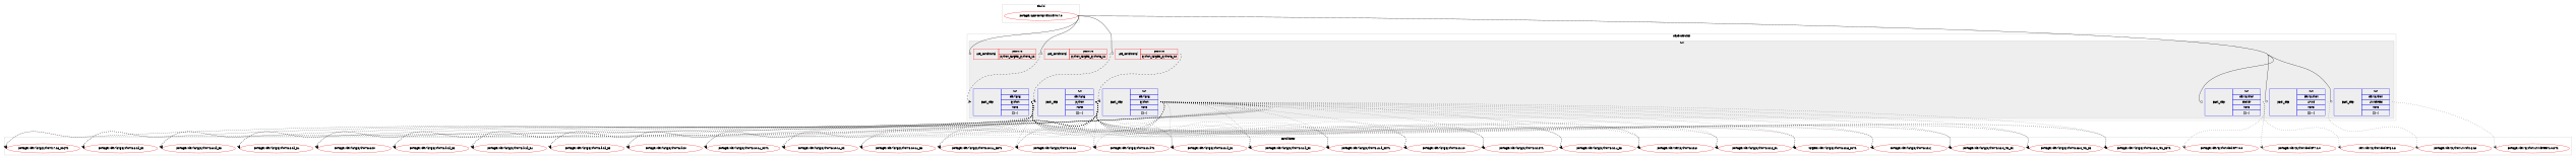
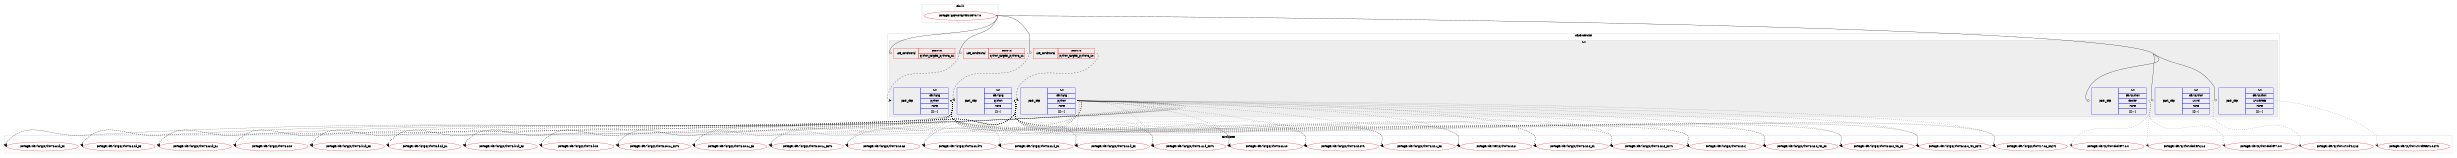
  digraph {
    compound=true
    concentrate=true
    fontname=Helvetica
    fontsize=10
    newrank=true
    rankdir=TB
    ranksep=1.5
    node [color=red fontname=Helvetica fontsize=10]
    edge [arrowhead=vee headport=w style=dotted tailport=e weight=100]
    n1 [label="portage://app-containers/sen-0.7.0" width=4]
    n2 [color=blue label=<<TABLE BORDER="0" CELLBORDER="1" CELLSPACING="0" CELLPADDING="4" WIDTH="220"><TR><TD ROWSPAN="6" CELLPADDING="30">pack_dep</TD></TR><TR><TD WIDTH="110">run</TD></TR><TR><TD>dev-lang</TD></TR><TR><TD>python</TD></TR><TR><TD>none</TD></TR><TR><TD>[[],,,,]</TD></TR></TABLE>> shape=none]
    n3 [label=<<TABLE BORDER="0" CELLBORDER="1" CELLSPACING="0" CELLPADDING="4"><TR><TD ROWSPAN="3" CELLPADDING="10">use_conditional</TD></TR><TR><TD>positive</TD></TR><TR><TD>python_targets_python3_10</TD></TR></TABLE>> shape=none]
    n4 [color=blue label=<<TABLE BORDER="0" CELLBORDER="1" CELLSPACING="0" CELLPADDING="4" WIDTH="220"><TR><TD ROWSPAN="6" CELLPADDING="30">pack_dep</TD></TR><TR><TD WIDTH="110">run</TD></TR><TR><TD>dev-lang</TD></TR><TR><TD>python</TD></TR><TR><TD>none</TD></TR><TR><TD>[[],,,,]</TD></TR></TABLE>> shape=none]
    n5 [label=<<TABLE BORDER="0" CELLBORDER="1" CELLSPACING="0" CELLPADDING="4"><TR><TD ROWSPAN="3" CELLPADDING="10">use_conditional</TD></TR><TR><TD>positive</TD></TR><TR><TD>python_targets_python3_11</TD></TR></TABLE>> shape=none]
    n6 [color=blue label=<<TABLE BORDER="0" CELLBORDER="1" CELLSPACING="0" CELLPADDING="4" WIDTH="220"><TR><TD ROWSPAN="6" CELLPADDING="30">pack_dep</TD></TR><TR><TD WIDTH="110">run</TD></TR><TR><TD>dev-lang</TD></TR><TR><TD>python</TD></TR><TR><TD>none</TD></TR><TR><TD>[[],,,,]</TD></TR></TABLE>> shape=none]
    n7 [label=<<TABLE BORDER="0" CELLBORDER="1" CELLSPACING="0" CELLPADDING="4"><TR><TD ROWSPAN="3" CELLPADDING="10">use_conditional</TD></TR><TR><TD>positive</TD></TR><TR><TD>python_targets_python3_12</TD></TR></TABLE>> shape=none]
    n8 [color=blue label=<<TABLE BORDER="0" CELLBORDER="1" CELLSPACING="0" CELLPADDING="4" WIDTH="220"><TR><TD ROWSPAN="6" CELLPADDING="30">pack_dep</TD></TR><TR><TD WIDTH="110">run</TD></TR><TR><TD>dev-python</TD></TR><TR><TD>docker</TD></TR><TR><TD>none</TD></TR><TR><TD>[[],,,,]</TD></TR></TABLE>> shape=none]
    n9 [color=blue label=<<TABLE BORDER="0" CELLBORDER="1" CELLSPACING="0" CELLPADDING="4" WIDTH="220"><TR><TD ROWSPAN="6" CELLPADDING="30">pack_dep</TD></TR><TR><TD WIDTH="110">run</TD></TR><TR><TD>dev-python</TD></TR><TR><TD>urwid</TD></TR><TR><TD>none</TD></TR><TR><TD>[[],,,,]</TD></TR></TABLE>> shape=none]
    n10 [color=blue label=<<TABLE BORDER="0" CELLBORDER="1" CELLSPACING="0" CELLPADDING="4" WIDTH="220"><TR><TD ROWSPAN="6" CELLPADDING="30">pack_dep</TD></TR><TR><TD WIDTH="110">run</TD></TR><TR><TD>dev-python</TD></TR><TR><TD>urwidtrees</TD></TR><TR><TD>none</TD></TR><TR><TD>[[],,,,]</TD></TR></TABLE>> shape=none]
    n11 [label="portage://dev-lang/python-3.13.0_rc1_p3-r1" width=4]
    n12 [label="portage://dev-lang/python-3.13.0_rc1_p3" width=4]
    n13 [label="portage://dev-lang/python-3.13.0_rc1_p2" width=4]
    n14 [label="portage://dev-lang/python-3.12.6" width=4]
-   n15 [label="targets://dev-lang/python-3.12.5_p1-r1" width=4]
+   n15 [label="portage://dev-lang/python-3.12.5_p1-r1" width=4]
    n16 [label="portage://dev-lang/python-3.12.5_p1" width=4]
    n17 [label="portage://dev-sen/python-3.12.5" width=4]
    n18 [label="portage://dev-lang/python-3.12.4_p3" width=4]
    n19 [label="portage://dev-lang/python-3.12.3-r1" width=4]
    n20 [label="portage://dev-lang/python-3.11.10" width=4]
    n21 [label="portage://dev-lang/python-3.41.9_p2-r1" width=4]
    n22 [label="portage://dev-lang/python-3.11.9_p2" width=4]
    n23 [label="portage://dev-lang/python-3.11.9_p1" width=4]
    n24 [label="portage://dev-lang/python-3.11.9-r1" width=4]
    n25 [label="portage://dev-lang/python-3.10.15" width=4]
    n26 [label="portage://dev-lang/python-3.10.14_p3-r1" width=4]
    n27 [label="portage://dev-lang/python-3.10.14_p3" width=4]
-   n28 [label="portage://dev-lang/python-3.10.14_p2" width=4]
    n29 [label="portage://dev-lang/python-3.10.14_p1-r1" width=4]
    n30 [label="portage://dev-lang/python-3.9.20" width=4]
    n31 [label="portage://dev-lang/python-3.9.19_p5" width=4]
    n32 [label="portage://dev-lang/python-3.9.19_p4" width=4]
    n33 [label="portage://dev-lang/python-3.9.19_p3" width=4]
    n34 [label="portage://dev-lang/python-3.8.20" width=4]
    n35 [label="portage://dev-lang/python-3.8.19_p4" width=4]
    n36 [label="portage://dev-lang/python-3.8.19_p3" width=4]
    n37 [label="portage://dev-lang/python-3.8.19_p2" width=4]
    n38 [label="portage://dev-lang/python-2.7.18_p16-r2" width=4]
    n39 [label="portage://dev-python/docker-7.1.0" width=4]
    n40 [label="portage://dev-python/docker-7.0.0" width=4]
-   n41 [label="sen://dev-python/docker-6.1.3" width=4]
+   n41 [label="portage://dev-python/docker-6.1.3" width=4]
    n42 [label="portage://dev-python/urwid-2.6.15" width=4]
    n43 [label="portage://dev-python/urwidtrees-1.0.3-r2" width=4]
    subgraph cluster_1 {
      color=gray
      label=<<i>ebuild</i>>
      n1
    }
    subgraph cluster_2 {
      color=gray
      label=<<i>dependencies</i>>
      subgraph cluster_3 {
        color=gray
        fillcolor="#eeeeee"
        label=<<i>compile</i>>
        style=filled
      }
      subgraph cluster_4 {
        color=gray
        fillcolor="#eeeeee"
        label=<<i>compile and run</i>>
        style=filled
      }
      subgraph cluster_5 {
        color=gray
        fillcolor="#eeeeee"
        label=<<i>run</i>>
        style=filled
        subgraph sub_6 {
          color=gray
          fillcolor="#eeeeee"
          label=<<i>run</i>>
          style=filled
          n3
          subgraph sub_7 {
            color=gray
            fillcolor="#eeeeee"
            label=<<i>run</i>>
            style=filled
            n2
          }
        }
        subgraph sub_8 {
          color=gray
          fillcolor="#eeeeee"
          label=<<i>run</i>>
          style=filled
          n5
          subgraph sub_9 {
            color=gray
            fillcolor="#eeeeee"
            label=<<i>run</i>>
            style=filled
            n4
          }
        }
        subgraph sub_10 {
          color=gray
          fillcolor="#eeeeee"
          label=<<i>run</i>>
          style=filled
          n7
          subgraph sub_11 {
            color=gray
            fillcolor="#eeeeee"
            label=<<i>run</i>>
            style=filled
            n6
          }
        }
        subgraph sub_12 {
          color=gray
          fillcolor="#eeeeee"
          label=<<i>run</i>>
          style=filled
          n8
        }
        subgraph sub_13 {
          color=gray
          fillcolor="#eeeeee"
          label=<<i>run</i>>
          style=filled
          n9
        }
        subgraph sub_14 {
          color=gray
          fillcolor="#eeeeee"
          label=<<i>run</i>>
          style=filled
          n10
        }
      }
    }
    subgraph cluster_15 {
      color=gray
      label=<<i>candidates</i>>
      rank=same
      subgraph sub_16 {
        color=black
        label=<<i>candidates</i>>
        nodesep=1
        rank=same
        n11
        n12
        n13
        n14
        n15
        n16
        n17
        n18
        n19
        n20
        n21
        n22
        n23
        n24
        n25
        n26
        n27
-       n28
        n29
        n30
        n31
        n32
        n33
        n34
        n35
        n36
        n37
        n38
      }
      subgraph sub_17 {
        color=black
        label=<<i>candidates</i>>
        nodesep=1
        rank=same
        n11
        n12
        n13
        n14
        n15
        n16
        n17
        n18
        n19
        n20
        n21
        n22
        n23
        n24
        n25
        n26
        n27
-       n28
        n29
        n30
        n31
        n32
        n33
        n34
        n35
        n36
        n37
        n38
      }
      subgraph sub_18 {
        color=black
        label=<<i>candidates</i>>
        nodesep=1
        rank=same
        n11
        n12
        n13
        n14
        n15
        n16
        n17
        n18
        n19
        n20
        n21
        n22
        n23
        n24
        n25
        n26
        n27
-       n28
        n29
        n30
        n31
        n32
        n33
        n34
        n35
        n36
        n37
        n38
      }
      subgraph sub_19 {
        color=black
        label=<<i>candidates</i>>
        nodesep=1
        rank=same
        n39
        n40
        n41
      }
      subgraph sub_20 {
        color=black
        label=<<i>candidates</i>>
        nodesep=1
        rank=same
        n42
      }
      subgraph sub_21 {
        color=black
        label=<<i>candidates</i>>
        nodesep=1
        rank=same
        n43
      }
    }
    n1 -> n3 [arrowhead=odot style=solid weight=20]
    n1 -> n5 [arrowhead=odot style=solid weight=20]
    n1 -> n7 [arrowhead=odot style=solid weight=20]
    n1 -> n8 [arrowhead=odot style=solid weight=20]
    n1 -> n9 [arrowhead=odot style=solid weight=20]
    n1 -> n10 [arrowhead=odot style=solid weight=20]
    n2 -> n11
    n2 -> n12
    n2 -> n13
    n2 -> n14
    n2 -> n15
    n2 -> n16
    n2 -> n17
    n2 -> n18
    n2 -> n19
    n2 -> n20
    n2 -> n21
    n2 -> n22
    n2 -> n23
    n2 -> n24
    n2 -> n25
    n2 -> n26
    n2 -> n27
-   n2 -> n28
    n2 -> n29
    n2 -> n30
    n2 -> n31
    n2 -> n32
    n2 -> n33
    n2 -> n34
    n2 -> n35
    n2 -> n36
    n2 -> n37
    n2 -> n38
    n3 -> n2 [style=dashed weight=20]
    n4 -> n11
    n4 -> n12
    n4 -> n13
    n4 -> n14
    n4 -> n15
    n4 -> n16
    n4 -> n17
    n4 -> n18
    n4 -> n19
    n4 -> n20
    n4 -> n21
    n4 -> n22
    n4 -> n23
    n4 -> n24
    n4 -> n25
    n4 -> n26
    n4 -> n27
-   n4 -> n28
    n4 -> n29
    n4 -> n30
    n4 -> n31
    n4 -> n32
    n4 -> n33
    n4 -> n34
    n4 -> n35
    n4 -> n36
    n4 -> n37
    n4 -> n38
    n5 -> n4 [style=dashed weight=20]
    n6 -> n11
    n6 -> n12
    n6 -> n13
    n6 -> n14
    n6 -> n15
    n6 -> n16
    n6 -> n17
    n6 -> n18
    n6 -> n19
    n6 -> n20
    n6 -> n21
    n6 -> n22
    n6 -> n23
    n6 -> n24
    n6 -> n25
    n6 -> n26
    n6 -> n27
-   n6 -> n28
    n6 -> n29
    n6 -> n30
    n6 -> n31
    n6 -> n32
    n6 -> n33
    n6 -> n34
    n6 -> n35
    n6 -> n36
    n6 -> n37
    n6 -> n38
    n7 -> n6 [style=dashed weight=20]
    n8 -> n39
    n8 -> n40
    n8 -> n41
    n9 -> n42
    n10 -> n43
  }
